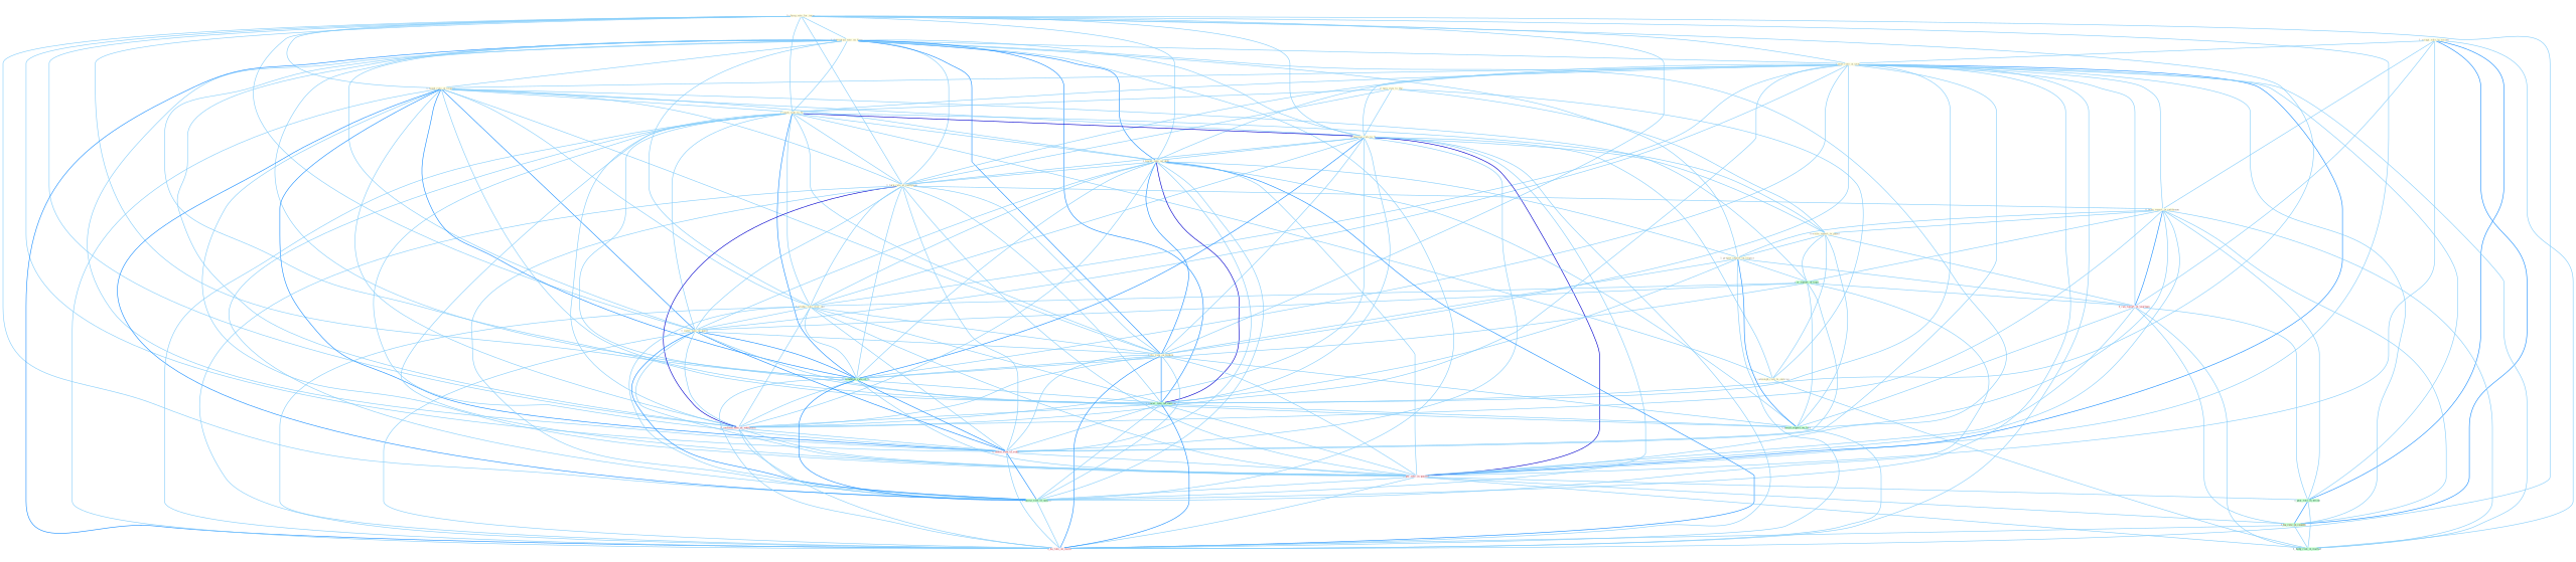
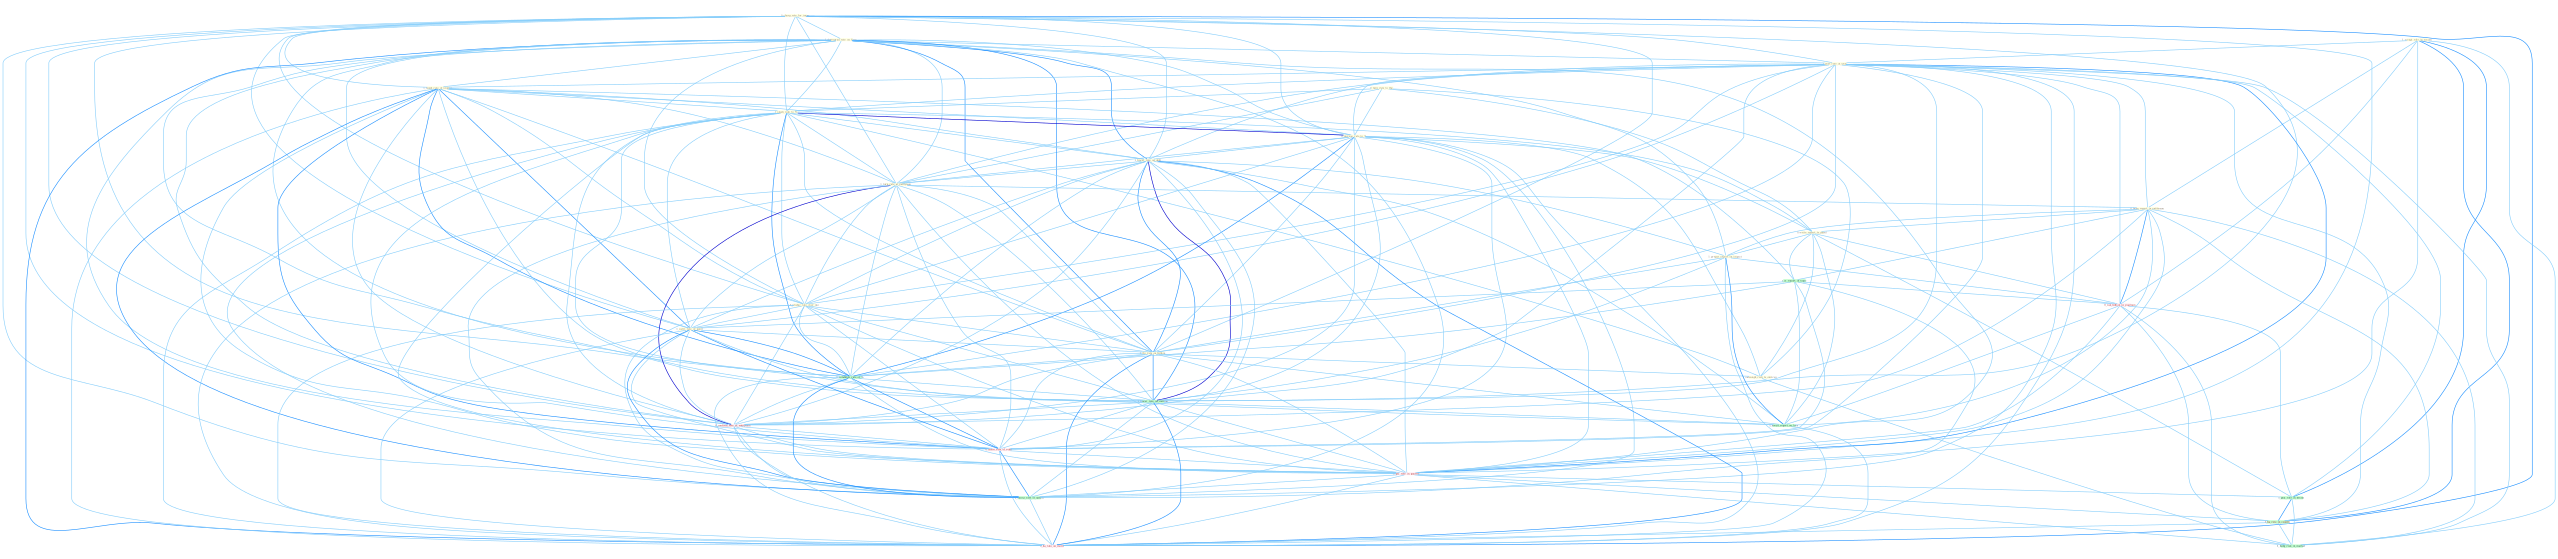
  graph {
    node [color="#ffffe0" fixedsize=true fontcolor="#8b7d6b" fontsize=4 shape=polygon style=filled]
    edge [color="#87cefa" w=1]
    "0_charg_rate_for_insur " [height=.06 width=.5]
    "0_turn_rule_to_the " [height=.06 width=.5]
    "1_occupi_role_in_societi " [height=.06 width=.5]
    "1_downgrad_rate_on_firm " [height=.06 width=.5]
    "1_post_rate_in_year " [height=.06 width=.5]
    "1_found_rate_of_improv " [height=.06 width=.5]
    "0_slash_rate_to_% " [height=.06 width=.5]
    "0_increas_rate_to_% " [height=.06 width=.5]
    "1_lower_rate_on_debt " [height=.06 width=.5]
    "1_turn_rate_at_entitynam " [height=.06 width=.5]
    "1_outweigh_risk_to_environ " [height=.06 width=.5]
    "0_been_report_in_entitynam " [height=.06 width=.5]
    "0_produc_rate_over_dai " [height=.06 width=.5]
    "1_carri_rate_of_point " [height=.06 width=.5]
    "1_fix_rate_on_billion " [height=.06 width=.5]
    "0_write_report_to_panel " [height=.06 width=.5]
    "1_prepar_report_on_impact " [height=.06 width=.5]
-   "0_ran_report_in_yearnum " [color="#fff0f5" fontcolor="#b22222" height=.06 width=.5]
+   "0_ran_report_in_yearnum " [color="#fff0f5" fontcolor="#b22222" height=.06 width=.5 label="0_ran_billion_in_yearnum"]
    "0_confirm_rate_at_entitynam " [color="#fff0f5" fontcolor="#b22222" height=.06 width=.5]
    "0_choos_rate_of_rebat " [color="#fff0f5" fontcolor="#b22222" height=.06 width=.5]
    "0_pai_rate_in_quarter " [color="#fff0f5" fontcolor="#b22222" height=.06 width=.5]
    "0_ha_rate_on_morn " [color="#fff0f5" fontcolor="#b22222" height=.06 width=.5]
    "1_establish_rate_of_% " [color="#BDFCC9" fontcolor="#2f4f4f" height=.06 width=.5]
    "1_lower_rate_on_million " [color="#BDFCC9" fontcolor="#2f4f4f" height=.06 width=.5]
    "1_calcul_rate_of_option " [color="#BDFCC9" fontcolor="#2f4f4f" height=.06 width=.5]
    "1_plai_role_in_declin " [color="#BDFCC9" fontcolor="#2f4f4f" height=.06 width=.5]
    "1_ha_role_in_countri " [color="#BDFCC9" fontcolor="#b22222" height=.06 width=.5]
    "1_hedg_risk_in_market " [color="#BDFCC9" fontcolor="#2f4f4f" height=.06 width=.5]
    "1_await_report_on_loss " [color="#BDFCC9" fontcolor="#2f4f4f" height=.06 width=.5]
    "1_is_report_of_topic " [color="#BDFCC9" fontcolor="#2f4f4f" height=.06 width=.5]
    subgraph sub_1 {
      "0_charg_rate_for_insur "
      "0_turn_rule_to_the "
      "1_occupi_role_in_societi "
      "1_downgrad_rate_on_firm "
      "1_post_rate_in_year "
      "1_found_rate_of_improv "
      "0_slash_rate_to_% "
      "0_increas_rate_to_% "
      "1_lower_rate_on_debt "
      "1_turn_rate_at_entitynam "
      "1_outweigh_risk_to_environ "
      "0_been_report_in_entitynam "
      "0_produc_rate_over_dai "
      "1_carri_rate_of_point "
      "1_fix_rate_on_billion "
      "0_write_report_to_panel "
      "1_prepar_report_on_impact "
    }
    subgraph sub_2 {
      "0_ran_report_in_yearnum "
      "0_confirm_rate_at_entitynam "
      "0_choos_rate_of_rebat "
      "0_pai_rate_in_quarter "
      "0_ha_rate_on_morn "
    }
    "0_charg_rate_for_insur " -- "1_downgrad_rate_on_firm "
    "0_charg_rate_for_insur " -- "1_post_rate_in_year "
    "0_charg_rate_for_insur " -- "1_found_rate_of_improv "
    "0_charg_rate_for_insur " -- "0_slash_rate_to_% "
    "0_charg_rate_for_insur " -- "0_increas_rate_to_% "
    "0_charg_rate_for_insur " -- "1_lower_rate_on_debt "
    "0_charg_rate_for_insur " -- "1_turn_rate_at_entitynam "
-   "1_is_report_of_topic " -- "0_produc_rate_over_dai "
+   "0_charg_rate_for_insur " -- "0_produc_rate_over_dai "
    "0_charg_rate_for_insur " -- "1_carri_rate_of_point "
    "0_charg_rate_for_insur " -- "1_fix_rate_on_billion "
    "0_charg_rate_for_insur " -- "0_confirm_rate_at_entitynam "
    "0_charg_rate_for_insur " -- "0_choos_rate_of_rebat "
    "0_charg_rate_for_insur " -- "0_pai_rate_in_quarter "
-   "0_charg_rate_for_insur " -- "0_ha_rate_on_morn "
+   "0_charg_rate_for_insur " -- "0_ha_rate_on_morn " [color="#1e90ff"]
    "0_charg_rate_for_insur " -- "1_establish_rate_of_% "
    "0_charg_rate_for_insur " -- "1_lower_rate_on_million "
    "0_charg_rate_for_insur " -- "1_calcul_rate_of_option "
    "0_turn_rule_to_the " -- "0_slash_rate_to_% "
    "0_turn_rule_to_the " -- "0_increas_rate_to_% "
    "0_turn_rule_to_the " -- "1_turn_rate_at_entitynam "
    "0_turn_rule_to_the " -- "1_outweigh_risk_to_environ "
    "0_turn_rule_to_the " -- "0_write_report_to_panel "
    "1_occupi_role_in_societi " -- "1_post_rate_in_year "
    "1_occupi_role_in_societi " -- "0_been_report_in_entitynam "
    "1_occupi_role_in_societi " -- "0_ran_report_in_yearnum "
    "1_occupi_role_in_societi " -- "0_pai_rate_in_quarter "
    "1_occupi_role_in_societi " -- "1_plai_role_in_declin " [color="#1e90ff" w=2]
    "1_occupi_role_in_societi " -- "1_ha_role_in_countri " [color="#1e90ff" w=2]
    "1_occupi_role_in_societi " -- "1_hedg_risk_in_market "
    "1_downgrad_rate_on_firm " -- "1_post_rate_in_year "
    "1_downgrad_rate_on_firm " -- "1_found_rate_of_improv "
    "1_downgrad_rate_on_firm " -- "0_slash_rate_to_% "
    "1_downgrad_rate_on_firm " -- "0_increas_rate_to_% "
    "1_downgrad_rate_on_firm " -- "1_lower_rate_on_debt " [color="#1e90ff" w=2]
    "1_downgrad_rate_on_firm " -- "1_turn_rate_at_entitynam "
    "1_downgrad_rate_on_firm " -- "0_produc_rate_over_dai "
    "1_downgrad_rate_on_firm " -- "1_carri_rate_of_point "
    "1_downgrad_rate_on_firm " -- "1_fix_rate_on_billion " [color="#1e90ff" w=2]
    "1_downgrad_rate_on_firm " -- "1_prepar_report_on_impact "
    "1_downgrad_rate_on_firm " -- "0_confirm_rate_at_entitynam "
    "1_downgrad_rate_on_firm " -- "0_choos_rate_of_rebat "
    "1_downgrad_rate_on_firm " -- "0_pai_rate_in_quarter "
    "1_downgrad_rate_on_firm " -- "0_ha_rate_on_morn " [color="#1e90ff" w=2]
    "1_downgrad_rate_on_firm " -- "1_establish_rate_of_% "
    "1_downgrad_rate_on_firm " -- "1_lower_rate_on_million " [color="#1e90ff" w=2]
    "1_downgrad_rate_on_firm " -- "1_calcul_rate_of_option "
    "1_downgrad_rate_on_firm " -- "1_await_report_on_loss "
    "1_post_rate_in_year " -- "1_found_rate_of_improv "
    "1_post_rate_in_year " -- "0_slash_rate_to_% "
    "1_post_rate_in_year " -- "0_increas_rate_to_% "
    "1_post_rate_in_year " -- "1_lower_rate_on_debt "
    "1_post_rate_in_year " -- "1_turn_rate_at_entitynam "
    "1_post_rate_in_year " -- "0_been_report_in_entitynam "
    "1_post_rate_in_year " -- "0_produc_rate_over_dai "
    "1_post_rate_in_year " -- "1_carri_rate_of_point "
    "1_post_rate_in_year " -- "1_fix_rate_on_billion "
    "1_post_rate_in_year " -- "0_ran_report_in_yearnum "
    "1_post_rate_in_year " -- "0_confirm_rate_at_entitynam "
    "1_post_rate_in_year " -- "0_choos_rate_of_rebat "
    "1_post_rate_in_year " -- "0_pai_rate_in_quarter " [color="#1e90ff" w=2]
    "1_post_rate_in_year " -- "0_ha_rate_on_morn "
    "1_post_rate_in_year " -- "1_establish_rate_of_% "
    "1_post_rate_in_year " -- "1_lower_rate_on_million "
    "1_post_rate_in_year " -- "1_calcul_rate_of_option "
    "1_post_rate_in_year " -- "1_plai_role_in_declin "
    "1_post_rate_in_year " -- "1_ha_role_in_countri "
    "1_post_rate_in_year " -- "1_hedg_risk_in_market "
    "1_found_rate_of_improv " -- "0_slash_rate_to_% "
    "1_found_rate_of_improv " -- "0_increas_rate_to_% "
    "1_found_rate_of_improv " -- "1_lower_rate_on_debt "
    "1_found_rate_of_improv " -- "1_turn_rate_at_entitynam "
    "1_found_rate_of_improv " -- "0_produc_rate_over_dai "
    "1_found_rate_of_improv " -- "1_carri_rate_of_point " [color="#1e90ff" w=2]
    "1_found_rate_of_improv " -- "1_fix_rate_on_billion "
    "1_found_rate_of_improv " -- "0_confirm_rate_at_entitynam "
    "1_found_rate_of_improv " -- "0_choos_rate_of_rebat " [color="#1e90ff" w=2]
    "1_found_rate_of_improv " -- "0_pai_rate_in_quarter "
    "1_found_rate_of_improv " -- "0_ha_rate_on_morn "
    "1_found_rate_of_improv " -- "1_establish_rate_of_% " [color="#1e90ff" w=2]
    "1_found_rate_of_improv " -- "1_lower_rate_on_million "
    "1_found_rate_of_improv " -- "1_calcul_rate_of_option " [color="#1e90ff" w=2]
    "1_found_rate_of_improv " -- "1_is_report_of_topic "
    "0_slash_rate_to_% " -- "0_increas_rate_to_% " [color="#0000cd" w=3]
    "0_slash_rate_to_% " -- "1_lower_rate_on_debt "
    "0_slash_rate_to_% " -- "1_turn_rate_at_entitynam "
    "0_slash_rate_to_% " -- "1_outweigh_risk_to_environ "
    "0_slash_rate_to_% " -- "0_produc_rate_over_dai "
    "0_slash_rate_to_% " -- "1_carri_rate_of_point "
    "0_slash_rate_to_% " -- "1_fix_rate_on_billion "
    "0_slash_rate_to_% " -- "0_write_report_to_panel "
    "0_slash_rate_to_% " -- "0_confirm_rate_at_entitynam "
    "0_slash_rate_to_% " -- "0_choos_rate_of_rebat "
    "0_slash_rate_to_% " -- "0_pai_rate_in_quarter "
    "0_slash_rate_to_% " -- "0_ha_rate_on_morn "
    "0_slash_rate_to_% " -- "1_establish_rate_of_% " [color="#1e90ff" w=2]
    "0_slash_rate_to_% " -- "1_lower_rate_on_million "
    "0_slash_rate_to_% " -- "1_calcul_rate_of_option "
    "0_increas_rate_to_% " -- "1_lower_rate_on_debt "
    "0_increas_rate_to_% " -- "1_turn_rate_at_entitynam "
    "0_increas_rate_to_% " -- "1_outweigh_risk_to_environ "
    "0_increas_rate_to_% " -- "0_produc_rate_over_dai "
    "0_increas_rate_to_% " -- "1_fix_rate_on_billion "
    "0_increas_rate_to_% " -- "0_write_report_to_panel "
    "0_increas_rate_to_% " -- "0_confirm_rate_at_entitynam "
    "0_increas_rate_to_% " -- "0_choos_rate_of_rebat "
-   "0_increas_rate_to_% " -- "0_pai_rate_in_quarter " [color="#0000cd"]
+   "0_increas_rate_to_% " -- "0_pai_rate_in_quarter "
    "0_increas_rate_to_% " -- "0_ha_rate_on_morn "
    "0_increas_rate_to_% " -- "1_establish_rate_of_% " [color="#1e90ff" w=2]
    "0_increas_rate_to_% " -- "1_lower_rate_on_million "
    "0_increas_rate_to_% " -- "1_calcul_rate_of_option "
    "1_lower_rate_on_debt " -- "1_turn_rate_at_entitynam "
    "1_lower_rate_on_debt " -- "0_produc_rate_over_dai "
    "1_lower_rate_on_debt " -- "1_carri_rate_of_point "
    "1_lower_rate_on_debt " -- "1_fix_rate_on_billion " [color="#1e90ff" w=2]
    "1_lower_rate_on_debt " -- "1_prepar_report_on_impact "
    "1_lower_rate_on_debt " -- "0_confirm_rate_at_entitynam "
    "1_lower_rate_on_debt " -- "0_choos_rate_of_rebat "
    "1_lower_rate_on_debt " -- "0_pai_rate_in_quarter "
    "1_lower_rate_on_debt " -- "0_ha_rate_on_morn " [color="#1e90ff" w=2]
    "1_lower_rate_on_debt " -- "1_establish_rate_of_% "
    "1_lower_rate_on_debt " -- "1_lower_rate_on_million " [color="#0000cd" w=3]
    "1_lower_rate_on_debt " -- "1_calcul_rate_of_option "
    "1_lower_rate_on_debt " -- "1_await_report_on_loss "
    "1_turn_rate_at_entitynam " -- "0_been_report_in_entitynam "
    "1_turn_rate_at_entitynam " -- "0_produc_rate_over_dai "
    "1_turn_rate_at_entitynam " -- "1_carri_rate_of_point "
    "1_turn_rate_at_entitynam " -- "1_fix_rate_on_billion "
    "1_turn_rate_at_entitynam " -- "0_confirm_rate_at_entitynam " [color="#0000cd" w=3]
    "1_turn_rate_at_entitynam " -- "0_choos_rate_of_rebat "
    "1_turn_rate_at_entitynam " -- "0_pai_rate_in_quarter "
    "1_turn_rate_at_entitynam " -- "0_ha_rate_on_morn "
    "1_turn_rate_at_entitynam " -- "1_establish_rate_of_% "
    "1_turn_rate_at_entitynam " -- "1_lower_rate_on_million "
    "1_turn_rate_at_entitynam " -- "1_calcul_rate_of_option "
    "1_outweigh_risk_to_environ " -- "0_write_report_to_panel "
    "1_outweigh_risk_to_environ " -- "1_hedg_risk_in_market "
    "0_been_report_in_entitynam " -- "0_write_report_to_panel "
    "0_been_report_in_entitynam " -- "1_prepar_report_on_impact "
    "0_been_report_in_entitynam " -- "0_ran_report_in_yearnum " [color="#1e90ff" w=2]
    "0_been_report_in_entitynam " -- "0_confirm_rate_at_entitynam "
    "0_been_report_in_entitynam " -- "0_pai_rate_in_quarter "
-   "0_been_report_in_entitynam " -- "1_plai_role_in_declin "
+   "0_write_report_to_panel " -- "1_plai_role_in_declin "
    "0_been_report_in_entitynam " -- "1_ha_role_in_countri "
    "0_been_report_in_entitynam " -- "1_hedg_risk_in_market "
    "0_been_report_in_entitynam " -- "1_await_report_on_loss "
    "0_been_report_in_entitynam " -- "1_is_report_of_topic "
    "0_produc_rate_over_dai " -- "1_carri_rate_of_point "
    "0_produc_rate_over_dai " -- "1_fix_rate_on_billion "
    "0_produc_rate_over_dai " -- "0_confirm_rate_at_entitynam "
    "0_produc_rate_over_dai " -- "0_choos_rate_of_rebat "
    "0_produc_rate_over_dai " -- "0_pai_rate_in_quarter "
    "0_produc_rate_over_dai " -- "0_ha_rate_on_morn "
    "0_produc_rate_over_dai " -- "1_establish_rate_of_% "
    "0_produc_rate_over_dai " -- "1_lower_rate_on_million "
    "0_produc_rate_over_dai " -- "1_calcul_rate_of_option "
    "1_carri_rate_of_point " -- "1_fix_rate_on_billion "
    "1_carri_rate_of_point " -- "0_confirm_rate_at_entitynam "
    "1_carri_rate_of_point " -- "0_choos_rate_of_rebat " [color="#1e90ff" w=2]
    "1_carri_rate_of_point " -- "0_pai_rate_in_quarter "
    "1_carri_rate_of_point " -- "0_ha_rate_on_morn "
    "1_carri_rate_of_point " -- "1_establish_rate_of_% " [color="#1e90ff" w=2]
    "1_carri_rate_of_point " -- "1_lower_rate_on_million "
    "1_carri_rate_of_point " -- "1_calcul_rate_of_option " [color="#1e90ff" w=2]
    "1_carri_rate_of_point " -- "1_is_report_of_topic "
    "1_fix_rate_on_billion " -- "1_prepar_report_on_impact "
    "1_fix_rate_on_billion " -- "0_confirm_rate_at_entitynam "
    "1_fix_rate_on_billion " -- "0_choos_rate_of_rebat "
    "1_fix_rate_on_billion " -- "0_pai_rate_in_quarter "
    "1_fix_rate_on_billion " -- "0_ha_rate_on_morn " [color="#1e90ff" w=2]
    "1_fix_rate_on_billion " -- "1_establish_rate_of_% "
    "1_fix_rate_on_billion " -- "1_lower_rate_on_million " [color="#1e90ff" w=2]
-   "1_fix_rate_on_billion " -- "1_calcul_rate_of_option "
+   "1_fix_rate_on_billion " -- "1_outweigh_risk_to_environ "
    "1_fix_rate_on_billion " -- "1_await_report_on_loss "
    "0_write_report_to_panel " -- "1_prepar_report_on_impact "
    "0_write_report_to_panel " -- "0_ran_report_in_yearnum "
    "0_write_report_to_panel " -- "1_await_report_on_loss "
    "0_write_report_to_panel " -- "1_is_report_of_topic "
    "1_prepar_report_on_impact " -- "0_ran_report_in_yearnum "
    "1_prepar_report_on_impact " -- "0_ha_rate_on_morn "
    "1_prepar_report_on_impact " -- "1_lower_rate_on_million "
    "1_prepar_report_on_impact " -- "1_await_report_on_loss " [color="#1e90ff" w=2]
-   "1_prepar_report_on_impact " -- "1_is_report_of_topic "
    "0_ran_report_in_yearnum " -- "0_pai_rate_in_quarter "
    "0_ran_report_in_yearnum " -- "1_plai_role_in_declin "
    "0_ran_report_in_yearnum " -- "1_ha_role_in_countri "
    "0_ran_report_in_yearnum " -- "1_hedg_risk_in_market "
    "0_ran_report_in_yearnum " -- "1_await_report_on_loss "
    "0_confirm_rate_at_entitynam " -- "0_choos_rate_of_rebat "
    "0_confirm_rate_at_entitynam " -- "0_pai_rate_in_quarter "
    "0_confirm_rate_at_entitynam " -- "0_ha_rate_on_morn "
    "0_confirm_rate_at_entitynam " -- "1_calcul_rate_of_option "
    "0_choos_rate_of_rebat " -- "0_pai_rate_in_quarter "
    "0_choos_rate_of_rebat " -- "0_ha_rate_on_morn "
    "0_choos_rate_of_rebat " -- "1_calcul_rate_of_option " [color="#1e90ff" w=2]
    "0_pai_rate_in_quarter " -- "0_ha_rate_on_morn "
    "0_pai_rate_in_quarter " -- "1_calcul_rate_of_option "
    "0_pai_rate_in_quarter " -- "1_plai_role_in_declin "
    "0_pai_rate_in_quarter " -- "1_ha_role_in_countri "
    "0_pai_rate_in_quarter " -- "1_hedg_risk_in_market "
    "1_establish_rate_of_% " -- "0_confirm_rate_at_entitynam "
    "1_establish_rate_of_% " -- "0_choos_rate_of_rebat " [color="#1e90ff" w=2]
    "1_establish_rate_of_% " -- "0_pai_rate_in_quarter "
    "1_establish_rate_of_% " -- "0_ha_rate_on_morn "
    "1_establish_rate_of_% " -- "1_lower_rate_on_million "
    "1_establish_rate_of_% " -- "1_calcul_rate_of_option " [color="#1e90ff" w=2]
    "1_lower_rate_on_million " -- "0_confirm_rate_at_entitynam "
    "1_lower_rate_on_million " -- "0_choos_rate_of_rebat "
    "1_lower_rate_on_million " -- "0_pai_rate_in_quarter "
    "1_lower_rate_on_million " -- "0_ha_rate_on_morn " [color="#1e90ff" w=2]
    "1_lower_rate_on_million " -- "1_calcul_rate_of_option "
    "1_lower_rate_on_million " -- "1_await_report_on_loss "
    "1_calcul_rate_of_option " -- "0_ha_rate_on_morn "
    "1_plai_role_in_declin " -- "1_ha_role_in_countri " [color="#1e90ff" w=2]
    "1_plai_role_in_declin " -- "1_hedg_risk_in_market "
    "1_ha_role_in_countri " -- "0_ha_rate_on_morn "
    "1_ha_role_in_countri " -- "1_hedg_risk_in_market "
    "1_await_report_on_loss " -- "0_ha_rate_on_morn "
    "1_is_report_of_topic " -- "0_ran_report_in_yearnum "
    "1_is_report_of_topic " -- "0_choos_rate_of_rebat "
    "1_is_report_of_topic " -- "1_establish_rate_of_% "
    "1_is_report_of_topic " -- "1_calcul_rate_of_option "
    "1_is_report_of_topic " -- "1_await_report_on_loss "
  }
